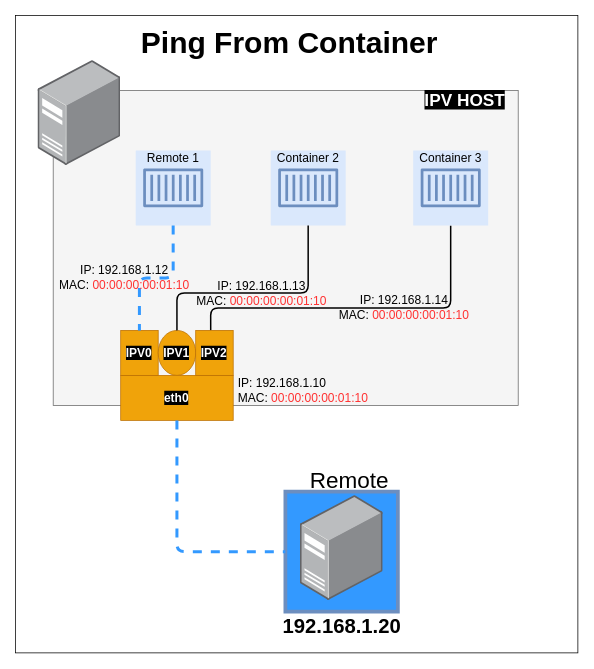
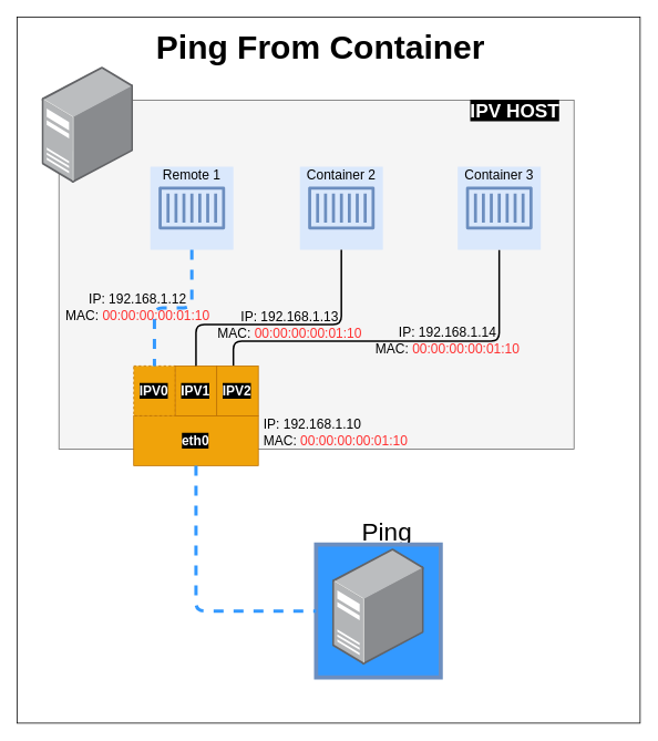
  <mxCell id="0" />
  <mxCell id="1" parent="0" />
  <mxCell id="2" value="" style="whiteSpace=wrap;html=1;fontSize=40;strokeWidth=1;glass=0;rounded=0;" vertex="1" parent="1"><mxGeometry x="20" y="20" width="750" height="850" as="geometry" /></mxCell>
  <mxCell id="3" value="&lt;span style=&quot;font-size: 40px&quot;&gt;&lt;b&gt;Ping From Container&lt;/b&gt;&lt;/span&gt;" style="text;html=1;resizable=0;autosize=1;align=center;verticalAlign=middle;points=[];fillColor=none;strokeColor=none;rounded=0;" vertex="1" parent="1"><mxGeometry x="180" y="40" width="410" height="30" as="geometry" /></mxCell>
  <mxCell id="4" value="" style="group" vertex="1" connectable="0" parent="1"><mxGeometry x="50" y="80" width="644.44" height="480" as="geometry" /></mxCell>
  <mxCell id="5" value="" style="whiteSpace=wrap;html=1;fontSize=23;fillColor=#f5f5f5;fontColor=#333333;strokeColor=#666666;" vertex="1" parent="4"><mxGeometry x="20.44" y="40" width="620" height="420" as="geometry" /></mxCell>
  <mxCell id="6" value="" style="points=[];aspect=fixed;html=1;align=center;shadow=0;dashed=0;image;image=img/lib/allied_telesis/computer_and_terminals/Server_Desktop.svg;" vertex="1" parent="4"><mxGeometry width="110.44" height="140" as="geometry" /></mxCell>
  <mxCell id="7" value="&lt;div style=&quot;text-align: left&quot;&gt;&lt;/div&gt;&lt;font style=&quot;font-size: 23px&quot;&gt;&lt;b style=&quot;background-color: rgb(0 , 0 , 0)&quot;&gt;&lt;font color=&quot;#ffffff&quot;&gt;IPV HOST&lt;/font&gt;&lt;/b&gt;&lt;br&gt;&lt;/font&gt;" style="text;html=1;resizable=0;autosize=1;align=center;verticalAlign=middle;points=[];fillColor=none;strokeColor=none;rounded=0;" vertex="1" parent="4"><mxGeometry x="494.44" y="43" width="150" height="20" as="geometry" /></mxCell>
  <mxCell id="8" value="&lt;font style=&quot;font-size: 16px&quot;&gt;&lt;br&gt;&lt;/font&gt;" style="sketch=0;outlineConnect=0;strokeColor=#6c8ebf;fillColor=#dae8fc;dashed=0;verticalLabelPosition=bottom;verticalAlign=top;align=center;html=1;fontSize=12;fontStyle=0;aspect=fixed;shape=mxgraph.aws4.resourceIcon;resIcon=mxgraph.aws4.container_1;" vertex="1" parent="4"><mxGeometry x="130.44" y="120" width="100" height="100" as="geometry" /></mxCell>
  <mxCell id="9" value="&lt;font style=&quot;font-size: 16px&quot;&gt;&lt;br&gt;&lt;/font&gt;" style="sketch=0;outlineConnect=0;strokeColor=#6c8ebf;fillColor=#dae8fc;dashed=0;verticalLabelPosition=bottom;verticalAlign=top;align=center;html=1;fontSize=12;fontStyle=0;aspect=fixed;shape=mxgraph.aws4.resourceIcon;resIcon=mxgraph.aws4.container_1;" vertex="1" parent="4"><mxGeometry x="310.44" y="120" width="100" height="100" as="geometry" /></mxCell>
  <mxCell id="10" style="edgeStyle=orthogonalEdgeStyle;html=1;fontSize=16;fontColor=#FF3333;strokeWidth=2;endArrow=none;endFill=0;" edge="1" parent="4" source="11"><mxGeometry relative="1" as="geometry"><mxPoint x="230.44" y="360" as="targetPoint" /><Array as="points"><mxPoint x="550.44" y="330" /><mxPoint x="230.44" y="330" /></Array></mxGeometry></mxCell>
  <mxCell id="11" value="&lt;font style=&quot;font-size: 16px&quot;&gt;&lt;br&gt;&lt;/font&gt;" style="sketch=0;outlineConnect=0;strokeColor=#6c8ebf;fillColor=#dae8fc;dashed=0;verticalLabelPosition=bottom;verticalAlign=top;align=center;html=1;fontSize=12;fontStyle=0;aspect=fixed;shape=mxgraph.aws4.resourceIcon;resIcon=mxgraph.aws4.container_1;" vertex="1" parent="4"><mxGeometry x="500.44" y="120" width="100" height="100" as="geometry" /></mxCell>
  <mxCell id="12" value="" style="group" vertex="1" connectable="0" parent="4"><mxGeometry x="110.44" y="360" width="150" height="120" as="geometry" /></mxCell>
  <mxCell id="13" value="&lt;b&gt;&lt;font style=&quot;font-size: 16px&quot; color=&quot;#ffffff&quot;&gt;eth0&lt;/font&gt;&lt;/b&gt;" style="whiteSpace=wrap;html=1;labelBackgroundColor=#000000;fillColor=#f0a30a;strokeColor=#BD7000;fontColor=#000000;" vertex="1" parent="12"><mxGeometry y="60" width="150" height="60" as="geometry" /></mxCell>
- <mxCell id="14" value="&lt;b&gt;&lt;font style=&quot;font-size: 16px&quot; color=&quot;#ffffff&quot;&gt;IPV0&lt;/font&gt;&lt;/b&gt;" style="whiteSpace=wrap;html=1;labelBackgroundColor=#000000;fillColor=#f0a30a;strokeColor=#BD7000;fontColor=#000000;" vertex="1" parent="12"><mxGeometry width="50" height="60" as="geometry" /></mxCell>
- <mxCell id="15" value="&lt;b&gt;&lt;font style=&quot;font-size: 16px&quot; color=&quot;#ffffff&quot;&gt;IPV1&lt;/font&gt;&lt;/b&gt;" style="ellipse;whiteSpace=wrap;html=1;labelBackgroundColor=#000000;fillColor=#f0a30a;strokeColor=#BD7000;fontColor=#000000;" vertex="1" parent="12"><mxGeometry x="50" width="50" height="60" as="geometry" /></mxCell>
+ <mxCell id="14" value="&lt;b&gt;&lt;font style=&quot;font-size: 16px&quot; color=&quot;#ffffff&quot;&gt;IPV0&lt;/font&gt;&lt;/b&gt;" style="whiteSpace=wrap;html=1;labelBackgroundColor=#000000;fillColor=#f0a30a;strokeColor=#BD7000;fontColor=#000000;dashed=1;" vertex="1" parent="12"><mxGeometry width="50" height="60" as="geometry" /></mxCell>
+ <mxCell id="15" value="&lt;b&gt;&lt;font style=&quot;font-size: 16px&quot; color=&quot;#ffffff&quot;&gt;IPV1&lt;/font&gt;&lt;/b&gt;" style="whiteSpace=wrap;html=1;labelBackgroundColor=#000000;fillColor=#f0a30a;strokeColor=#BD7000;fontColor=#000000;" vertex="1" parent="12"><mxGeometry x="50" width="50" height="60" as="geometry" /></mxCell>
  <mxCell id="16" value="&lt;b&gt;&lt;font style=&quot;font-size: 16px&quot; color=&quot;#ffffff&quot;&gt;IPV2&lt;/font&gt;&lt;/b&gt;" style="whiteSpace=wrap;html=1;labelBackgroundColor=#000000;fillColor=#f0a30a;strokeColor=#BD7000;fontColor=#000000;" vertex="1" parent="12"><mxGeometry x="100" width="50" height="60" as="geometry" /></mxCell>
  <mxCell id="17" style="edgeStyle=orthogonalEdgeStyle;html=1;fontSize=16;fontColor=#FF3333;strokeWidth=4;endArrow=none;endFill=0;strokeColor=#3399FF;dashed=1;" edge="1" parent="4" source="8" target="14"><mxGeometry relative="1" as="geometry" /></mxCell>
  <mxCell id="18" style="edgeStyle=orthogonalEdgeStyle;html=1;entryX=0.5;entryY=0;entryDx=0;entryDy=0;fontSize=16;fontColor=#FF3333;strokeWidth=2;endArrow=none;endFill=0;" edge="1" parent="4" source="9" target="15"><mxGeometry relative="1" as="geometry"><Array as="points"><mxPoint x="360.44" y="310" /><mxPoint x="185.44" y="310" /></Array></mxGeometry></mxCell>
  <mxCell id="19" value="&lt;span style=&quot;color: rgb(0 , 0 , 0)&quot;&gt;IP: 192.168.1.10&lt;/span&gt;&lt;br style=&quot;color: rgb(0 , 0 , 0)&quot;&gt;&lt;span style=&quot;color: rgb(0 , 0 , 0)&quot;&gt;MAC:&amp;nbsp;&lt;/span&gt;&lt;font color=&quot;#ff3333&quot;&gt;00:00:00:00:01:10&lt;/font&gt;" style="text;html=1;resizable=0;autosize=1;align=left;verticalAlign=middle;points=[];fillColor=none;strokeColor=none;rounded=0;labelBackgroundColor=none;fontSize=16;fontColor=#FFFFFF;" vertex="1" parent="4"><mxGeometry x="265.44" y="420" width="190" height="40" as="geometry" /></mxCell>
  <mxCell id="20" value="&lt;span style=&quot;color: rgb(0 , 0 , 0)&quot;&gt;IP: 192.168.1.12&lt;/span&gt;&lt;br style=&quot;color: rgb(0 , 0 , 0)&quot;&gt;&lt;span style=&quot;text-align: left ; color: rgb(0 , 0 , 0)&quot;&gt;MAC:&amp;nbsp;&lt;/span&gt;&lt;font color=&quot;#ff3333&quot; style=&quot;text-align: left&quot;&gt;00:00:00:00:01:10&lt;/font&gt;" style="text;html=1;resizable=0;autosize=1;align=center;verticalAlign=middle;points=[];fillColor=none;strokeColor=none;rounded=0;labelBackgroundColor=none;fontSize=16;fontColor=#FF3333;" vertex="1" parent="4"><mxGeometry x="20.44" y="269" width="190" height="40" as="geometry" /></mxCell>
  <mxCell id="21" value="&lt;span style=&quot;color: rgb(0 , 0 , 0)&quot;&gt;Remote 1&lt;/span&gt;&lt;br style=&quot;color: rgb(0 , 0 , 0)&quot;&gt;" style="text;html=1;resizable=0;autosize=1;align=center;verticalAlign=middle;points=[];fillColor=none;strokeColor=none;rounded=0;labelBackgroundColor=none;fontSize=16;fontColor=#FF3333;" vertex="1" parent="4"><mxGeometry x="130.44" y="120" width="100" height="20" as="geometry" /></mxCell>
  <mxCell id="22" value="&lt;span style=&quot;color: rgb(0 , 0 , 0)&quot;&gt;IP: 192.168.1.13&lt;/span&gt;&lt;br style=&quot;color: rgb(0 , 0 , 0)&quot;&gt;&lt;span style=&quot;text-align: left ; color: rgb(0 , 0 , 0)&quot;&gt;MAC:&amp;nbsp;&lt;/span&gt;&lt;font color=&quot;#ff3333&quot; style=&quot;text-align: left&quot;&gt;00:00:00:00:01:10&lt;/font&gt;" style="text;html=1;resizable=0;autosize=1;align=center;verticalAlign=middle;points=[];fillColor=none;strokeColor=none;rounded=0;labelBackgroundColor=none;fontSize=16;fontColor=#FF3333;" vertex="1" parent="4"><mxGeometry x="203.44" y="290" width="190" height="40" as="geometry" /></mxCell>
  <mxCell id="23" value="&lt;span style=&quot;color: rgb(0 , 0 , 0)&quot;&gt;Container 2&lt;/span&gt;" style="text;html=1;resizable=0;autosize=1;align=center;verticalAlign=middle;points=[];fillColor=none;strokeColor=none;rounded=0;labelBackgroundColor=none;fontSize=16;fontColor=#FF3333;" vertex="1" parent="4"><mxGeometry x="310.44" y="120" width="100" height="20" as="geometry" /></mxCell>
  <mxCell id="24" value="&lt;span style=&quot;color: rgb(0 , 0 , 0)&quot;&gt;IP: 192.168.1.14&lt;/span&gt;&lt;br style=&quot;color: rgb(0 , 0 , 0)&quot;&gt;&lt;span style=&quot;text-align: left ; color: rgb(0 , 0 , 0)&quot;&gt;MAC:&amp;nbsp;&lt;/span&gt;&lt;font color=&quot;#ff3333&quot; style=&quot;text-align: left&quot;&gt;00:00:00:00:01:10&lt;/font&gt;" style="text;html=1;resizable=0;autosize=1;align=center;verticalAlign=middle;points=[];fillColor=none;strokeColor=none;rounded=0;labelBackgroundColor=none;fontSize=16;fontColor=#FF3333;" vertex="1" parent="4"><mxGeometry x="393.44" y="309" width="190" height="40" as="geometry" /></mxCell>
  <mxCell id="25" value="&lt;span style=&quot;color: rgb(0 , 0 , 0)&quot;&gt;Container 3&lt;/span&gt;" style="text;html=1;resizable=0;autosize=1;align=center;verticalAlign=middle;points=[];fillColor=none;strokeColor=none;rounded=0;labelBackgroundColor=none;fontSize=16;fontColor=#FF3333;" vertex="1" parent="4"><mxGeometry x="500.44" y="120" width="100" height="20" as="geometry" /></mxCell>
  <mxCell id="26" value="" style="group" vertex="1" connectable="0" parent="1"><mxGeometry x="370" y="620" width="170" height="225" as="geometry" /></mxCell>
- <mxCell id="27" value="&lt;font color=&quot;#000000&quot; style=&quot;font-size: 30px&quot;&gt;Remote&lt;/font&gt;" style="text;html=1;resizable=0;autosize=1;align=center;verticalAlign=middle;points=[];fillColor=none;strokeColor=none;rounded=0;fontSize=23;fontColor=#FCFCFC;" vertex="1" parent="26"><mxGeometry x="35" width="120" height="40" as="geometry" /></mxCell>
+ <mxCell id="27" value="&lt;font color=&quot;#000000&quot; style=&quot;font-size: 30px&quot;&gt;Ping&lt;/font&gt;" style="text;html=1;resizable=0;autosize=1;align=center;verticalAlign=middle;points=[];fillColor=none;strokeColor=none;rounded=0;fontSize=23;fontColor=#FCFCFC;" vertex="1" parent="26"><mxGeometry x="35" width="120" height="40" as="geometry" /></mxCell>
  <mxCell id="28" value="" style="whiteSpace=wrap;html=1;fontSize=40;fillColor=#3399FF;strokeColor=#6c8ebf;align=center;strokeWidth=5;" vertex="1" parent="26"><mxGeometry x="10" y="35" width="150" height="160" as="geometry" /></mxCell>
- <mxCell id="29" value="&lt;font size=&quot;1&quot;&gt;&lt;b style=&quot;font-size: 27px&quot;&gt;192.168.1.20&lt;/b&gt;&lt;/font&gt;" style="text;html=1;resizable=0;autosize=1;align=center;verticalAlign=middle;points=[];fillColor=none;strokeColor=none;rounded=0;" vertex="1" parent="26"><mxGeometry y="205" width="170" height="20" as="geometry" /></mxCell>
  <mxCell id="30" value="" style="points=[];aspect=fixed;html=1;align=center;shadow=0;dashed=0;image;image=img/lib/allied_telesis/computer_and_terminals/Server_Desktop.svg;" vertex="1" parent="26"><mxGeometry x="29.78" y="40" width="110.45" height="140" as="geometry" /></mxCell>
  <mxCell id="31" style="edgeStyle=orthogonalEdgeStyle;html=1;entryX=0;entryY=0.5;entryDx=0;entryDy=0;strokeWidth=4;dashed=1;strokeColor=#3399FF;endArrow=none;endFill=0;" edge="1" parent="1" source="13" target="28"><mxGeometry relative="1" as="geometry"><Array as="points"><mxPoint x="235" y="735" /></Array></mxGeometry></mxCell>
